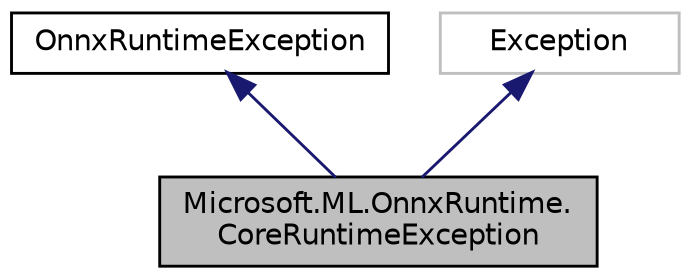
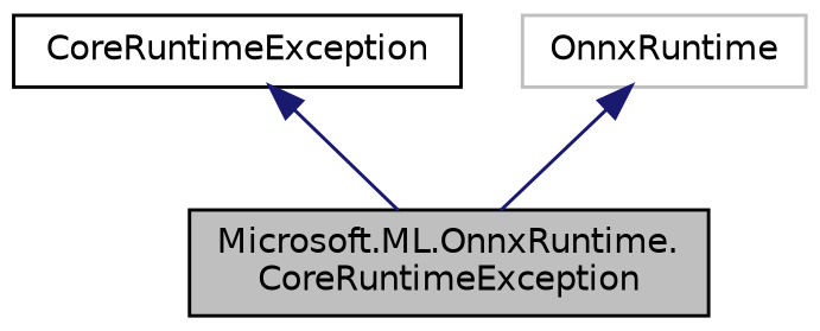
  digraph {
    node [color=black fillcolor=white fontname=Helvetica fontsize=10 shape=record style=filled]
    edge [color=midnightblue dir=back fontname=Helvetica fontsize=10 labelfontname=Helvetica labelfontsize=10 style=solid]
    n1 [fillcolor=grey75 fontcolor=black height=0.2 label="Microsoft.ML.OnnxRuntime.\lCoreRuntimeException" width=0.4]
-   n2 [height=0.2 label=OnnxRuntimeException width=0.4]
-   n3 [color=grey75 height=0.2 label=Exception width=0.4]
+   n2 [height=0.2 label=CoreRuntimeException width=0.4]
+   n3 [color=grey75 height=0.2 label=OnnxRuntime width=0.4]
    n2 -> n1
    n3 -> n1
  }
